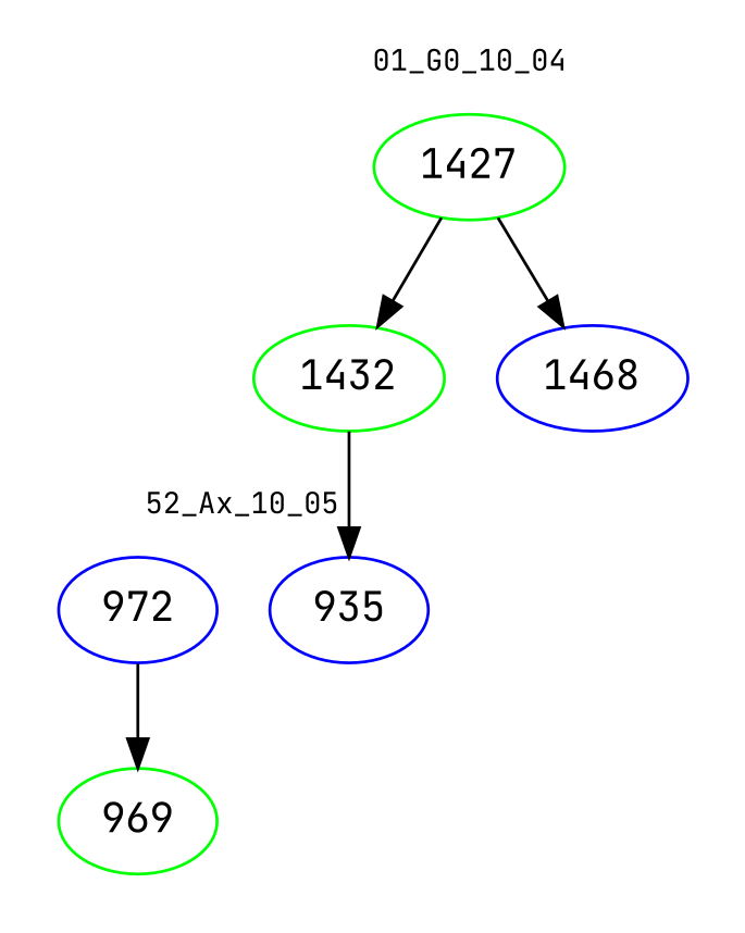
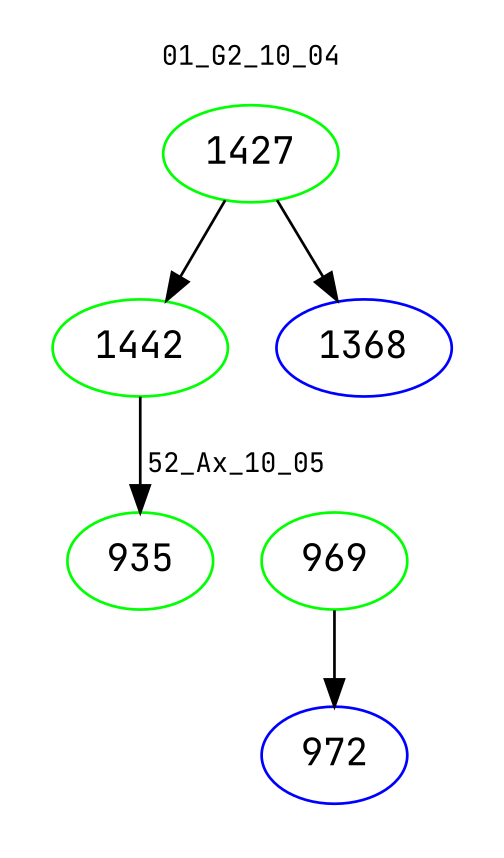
  digraph {
    fontname="JetBrains Mono"
    node [color=green fontname="JetBrains Mono"]
    edge [color=black fontname="JetBrains Mono"]
    n1 [label=969]
-   n2 [color=blue label=935]
+   n2 [label=935]
    n3 [color=blue label=972]
    n4 [label=1427]
-   n5 [label=1432]
-   n6 [color=blue label=1468]
+   n5 [label=1442]
+   n6 [color=blue label=1368]
    subgraph cluster_1 {
      color=white
      fontsize=10
      label="52_Ax_10_05"
      n1
      n2
      n3
    }
    subgraph cluster_2 {
      color=white
      fontsize=10
-     label="01_G0_10_04"
+     label="01_G2_10_04"
      n4
      n5
      n6
    }
-   n3 -> n1
+   n1 -> n3
    n4 -> n5
    n4 -> n6
    n5 -> n2
  }
